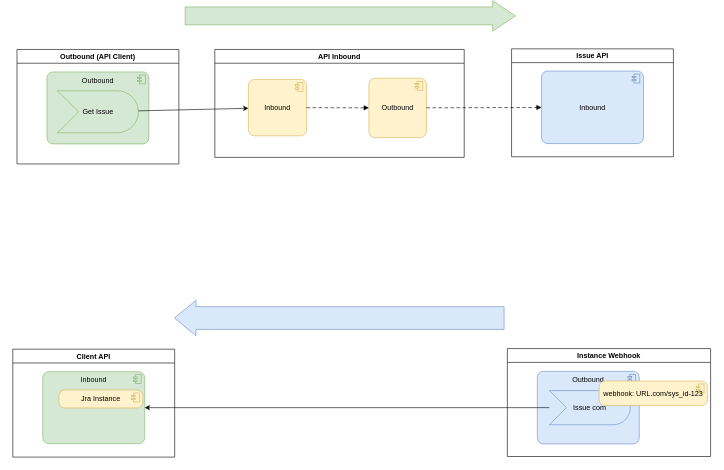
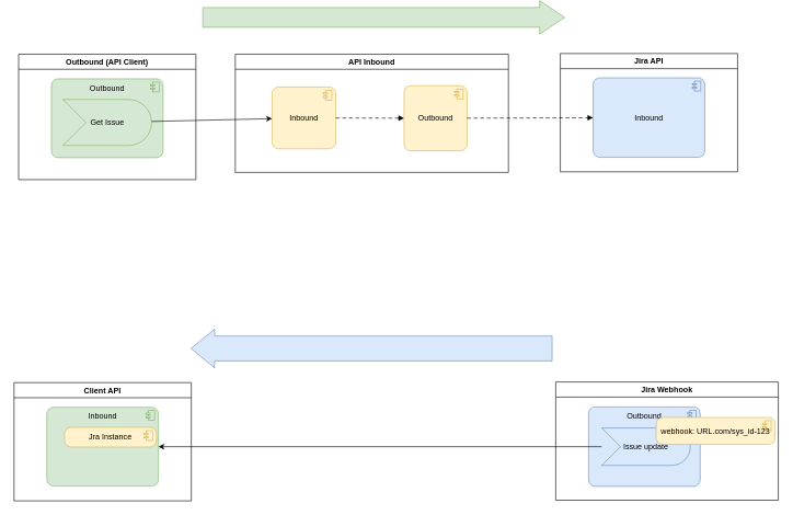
  <mxCell id="0" />
  <mxCell id="1" parent="0" />
  <mxCell id="2" value="API Inbound" style="swimlane;" parent="1" vertex="1"><mxGeometry x="357" y="76" width="416" height="180" as="geometry"><mxRectangle x="610" y="-1046" width="105" height="26" as="alternateBounds" /></mxGeometry></mxCell>
  <mxCell id="3" value="Inbound" style="html=1;outlineConnect=0;whiteSpace=wrap;fillColor=#fff2cc;shape=mxgraph.archimate3.application;appType=comp;archiType=rounded;strokeColor=#d6b656;verticalAlign=middle;fontStyle=0" parent="2" vertex="1"><mxGeometry x="56" y="50" width="97" height="94" as="geometry" /></mxCell>
  <mxCell id="4" value="Outbound" style="html=1;outlineConnect=0;whiteSpace=wrap;fillColor=#fff2cc;shape=mxgraph.archimate3.application;appType=comp;archiType=rounded;strokeColor=#d6b656;verticalAlign=middle;fontStyle=0" parent="2" vertex="1"><mxGeometry x="257" y="48" width="96" height="99" as="geometry" /></mxCell>
  <mxCell id="5" value="" style="html=1;endArrow=block;dashed=1;elbow=vertical;endFill=1;dashPattern=6 4;rounded=0;fontSize=12;fontStyle=0" parent="2" source="3" target="4" edge="1"><mxGeometry width="160" relative="1" as="geometry"><mxPoint x="763" y="-106" as="sourcePoint" /><mxPoint x="989" y="-54" as="targetPoint" /></mxGeometry></mxCell>
  <mxCell id="6" value="Outbound (API Client)" style="swimlane;" parent="1" vertex="1"><mxGeometry x="27" y="76" width="270" height="191" as="geometry" /></mxCell>
  <mxCell id="7" value="Outbound" style="html=1;outlineConnect=0;whiteSpace=wrap;fillColor=#d5e8d4;shape=mxgraph.archimate3.application;appType=comp;archiType=rounded;strokeColor=#82b366;verticalAlign=top;fontStyle=0" parent="6" vertex="1"><mxGeometry x="50" y="37.5" width="170" height="120" as="geometry" /></mxCell>
  <mxCell id="8" value="Get Issue" style="html=1;outlineConnect=0;whiteSpace=wrap;fillColor=#d5e8d4;shape=mxgraph.archimate3.event;strokeColor=#82b366;fontStyle=0" parent="6" vertex="1"><mxGeometry x="67.5" y="69" width="135" height="70" as="geometry" /></mxCell>
- <mxCell id="9" value="Issue API" style="swimlane;" parent="1" vertex="1"><mxGeometry x="852" y="75" width="270" height="180" as="geometry" /></mxCell>
+ <mxCell id="9" value="Jira API" style="swimlane;" parent="1" vertex="1"><mxGeometry x="852" y="75" width="270" height="180" as="geometry" /></mxCell>
  <mxCell id="10" value="Inbound" style="html=1;outlineConnect=0;whiteSpace=wrap;fillColor=#dae8fc;shape=mxgraph.archimate3.application;appType=comp;archiType=rounded;strokeColor=#6c8ebf;verticalAlign=middle;fontStyle=0" parent="9" vertex="1"><mxGeometry x="50" y="37" width="170" height="121" as="geometry" /></mxCell>
  <mxCell id="11" value="" style="edgeStyle=none;rounded=0;orthogonalLoop=1;jettySize=auto;html=1;fontSize=6;fontStyle=0" parent="1" source="8" target="3" edge="1"><mxGeometry relative="1" as="geometry"><mxPoint x="364" y="13.5" as="sourcePoint" /><mxPoint x="552" y="-190" as="targetPoint" /></mxGeometry></mxCell>
  <mxCell id="12" value="" style="html=1;endArrow=block;dashed=1;elbow=vertical;endFill=1;dashPattern=6 4;rounded=0;fontSize=12;fontStyle=0" parent="1" source="4" target="10" edge="1"><mxGeometry width="160" relative="1" as="geometry"><mxPoint x="551" y="184" as="sourcePoint" /><mxPoint x="834" y="173.5" as="targetPoint" /></mxGeometry></mxCell>
  <mxCell id="13" value="Client API" style="swimlane;" parent="1" vertex="1"><mxGeometry x="20" y="576" width="270" height="180" as="geometry" /></mxCell>
  <mxCell id="14" value="Inbound" style="html=1;outlineConnect=0;whiteSpace=wrap;fillColor=#d5e8d4;shape=mxgraph.archimate3.application;appType=comp;archiType=rounded;strokeColor=#82b366;verticalAlign=top;fontStyle=0" parent="13" vertex="1"><mxGeometry x="50" y="37.5" width="170" height="120" as="geometry" /></mxCell>
  <mxCell id="15" value="Jra Instance" style="html=1;outlineConnect=0;whiteSpace=wrap;fillColor=#fff2cc;shape=mxgraph.archimate3.application;appType=comp;archiType=rounded;strokeColor=#d6b656;verticalAlign=middle;fontStyle=0" parent="13" vertex="1"><mxGeometry x="77" y="68" width="140" height="30" as="geometry" /></mxCell>
- <mxCell id="16" value="Instance Webhook" style="swimlane;" parent="1" vertex="1"><mxGeometry x="845" y="575" width="339" height="180" as="geometry" /></mxCell>
+ <mxCell id="16" value="Jira Webhook" style="swimlane;" parent="1" vertex="1"><mxGeometry x="845" y="575" width="339" height="180" as="geometry" /></mxCell>
  <mxCell id="17" value="Outbound" style="html=1;outlineConnect=0;whiteSpace=wrap;fillColor=#dae8fc;shape=mxgraph.archimate3.application;appType=comp;archiType=rounded;strokeColor=#6c8ebf;verticalAlign=top;fontStyle=0" parent="16" vertex="1"><mxGeometry x="50" y="38" width="170" height="121" as="geometry" /></mxCell>
- <mxCell id="18" value="Issue com" style="html=1;outlineConnect=0;whiteSpace=wrap;fillColor=#dae8fc;shape=mxgraph.archimate3.event;strokeColor=#6c8ebf;fontStyle=0" parent="16" vertex="1"><mxGeometry x="70" y="70" width="135" height="57" as="geometry" /></mxCell>
+ <mxCell id="18" value="Issue update" style="html=1;outlineConnect=0;whiteSpace=wrap;fillColor=#dae8fc;shape=mxgraph.archimate3.event;strokeColor=#6c8ebf;fontStyle=0" parent="16" vertex="1"><mxGeometry x="70" y="70" width="135" height="57" as="geometry" /></mxCell>
  <mxCell id="19" value="webhook: URL.com/sys_id-123" style="html=1;outlineConnect=0;whiteSpace=wrap;fillColor=#fff2cc;shape=mxgraph.archimate3.application;appType=comp;archiType=rounded;strokeColor=#d6b656;verticalAlign=middle;fontStyle=0" parent="16" vertex="1"><mxGeometry x="153" y="54" width="181" height="41" as="geometry" /></mxCell>
  <mxCell id="20" value="" style="edgeStyle=none;rounded=0;orthogonalLoop=1;jettySize=auto;html=1;fontSize=6;fontStyle=0" parent="1" source="18" target="14" edge="1"><mxGeometry relative="1" as="geometry"><mxPoint x="562" y="709.297" as="sourcePoint" /><mxPoint x="364" y="673.5" as="targetPoint" /></mxGeometry></mxCell>
  <mxCell id="21" value="" style="shape=flexArrow;endArrow=classic;html=1;rounded=0;width=30;endSize=12.33;fillColor=#d5e8d4;strokeColor=#82b366;" parent="1" edge="1"><mxGeometry width="50" height="50" relative="1" as="geometry"><mxPoint x="307" y="20" as="sourcePoint" /><mxPoint x="859" y="20" as="targetPoint" /></mxGeometry></mxCell>
  <mxCell id="22" value="" style="shape=flexArrow;endArrow=classic;html=1;rounded=0;width=38;endSize=11.67;fillColor=#dae8fc;strokeColor=#6c8ebf;" parent="1" edge="1"><mxGeometry width="50" height="50" relative="1" as="geometry"><mxPoint x="840" y="524" as="sourcePoint" /><mxPoint x="289" y="524" as="targetPoint" /></mxGeometry></mxCell>
